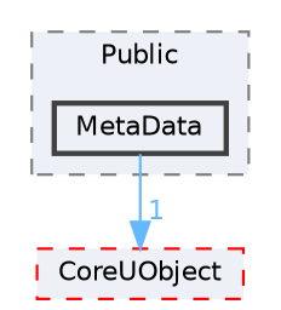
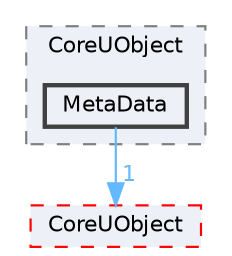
  digraph {
    compound=true
    node [fillcolor="#edf0f7" fontname=Helvetica fontsize=10 shape=box]
    n1 [color=grey25 height=0.2 label=MetaData style="filled,bold" width=0.4]
    n2 [color=red height=0.2 label=CoreUObject style="filled,dashed" width=0.4]
    subgraph cluster_1 {
      bgcolor="#edf0f7"
      fontname=Helvetica
      fontsize=10
-     label=Public
+     label=CoreUObject
      pencolor=grey50
      style="filled,dashed"
      n1
    }
    n1 -> n2 [color=steelblue1 fontcolor=steelblue1 fontname=Helvetica fontsize=10 headlabel=1 labeldistance=1.5 labelfontname=Helvetica labelfontsize=10]
  }
